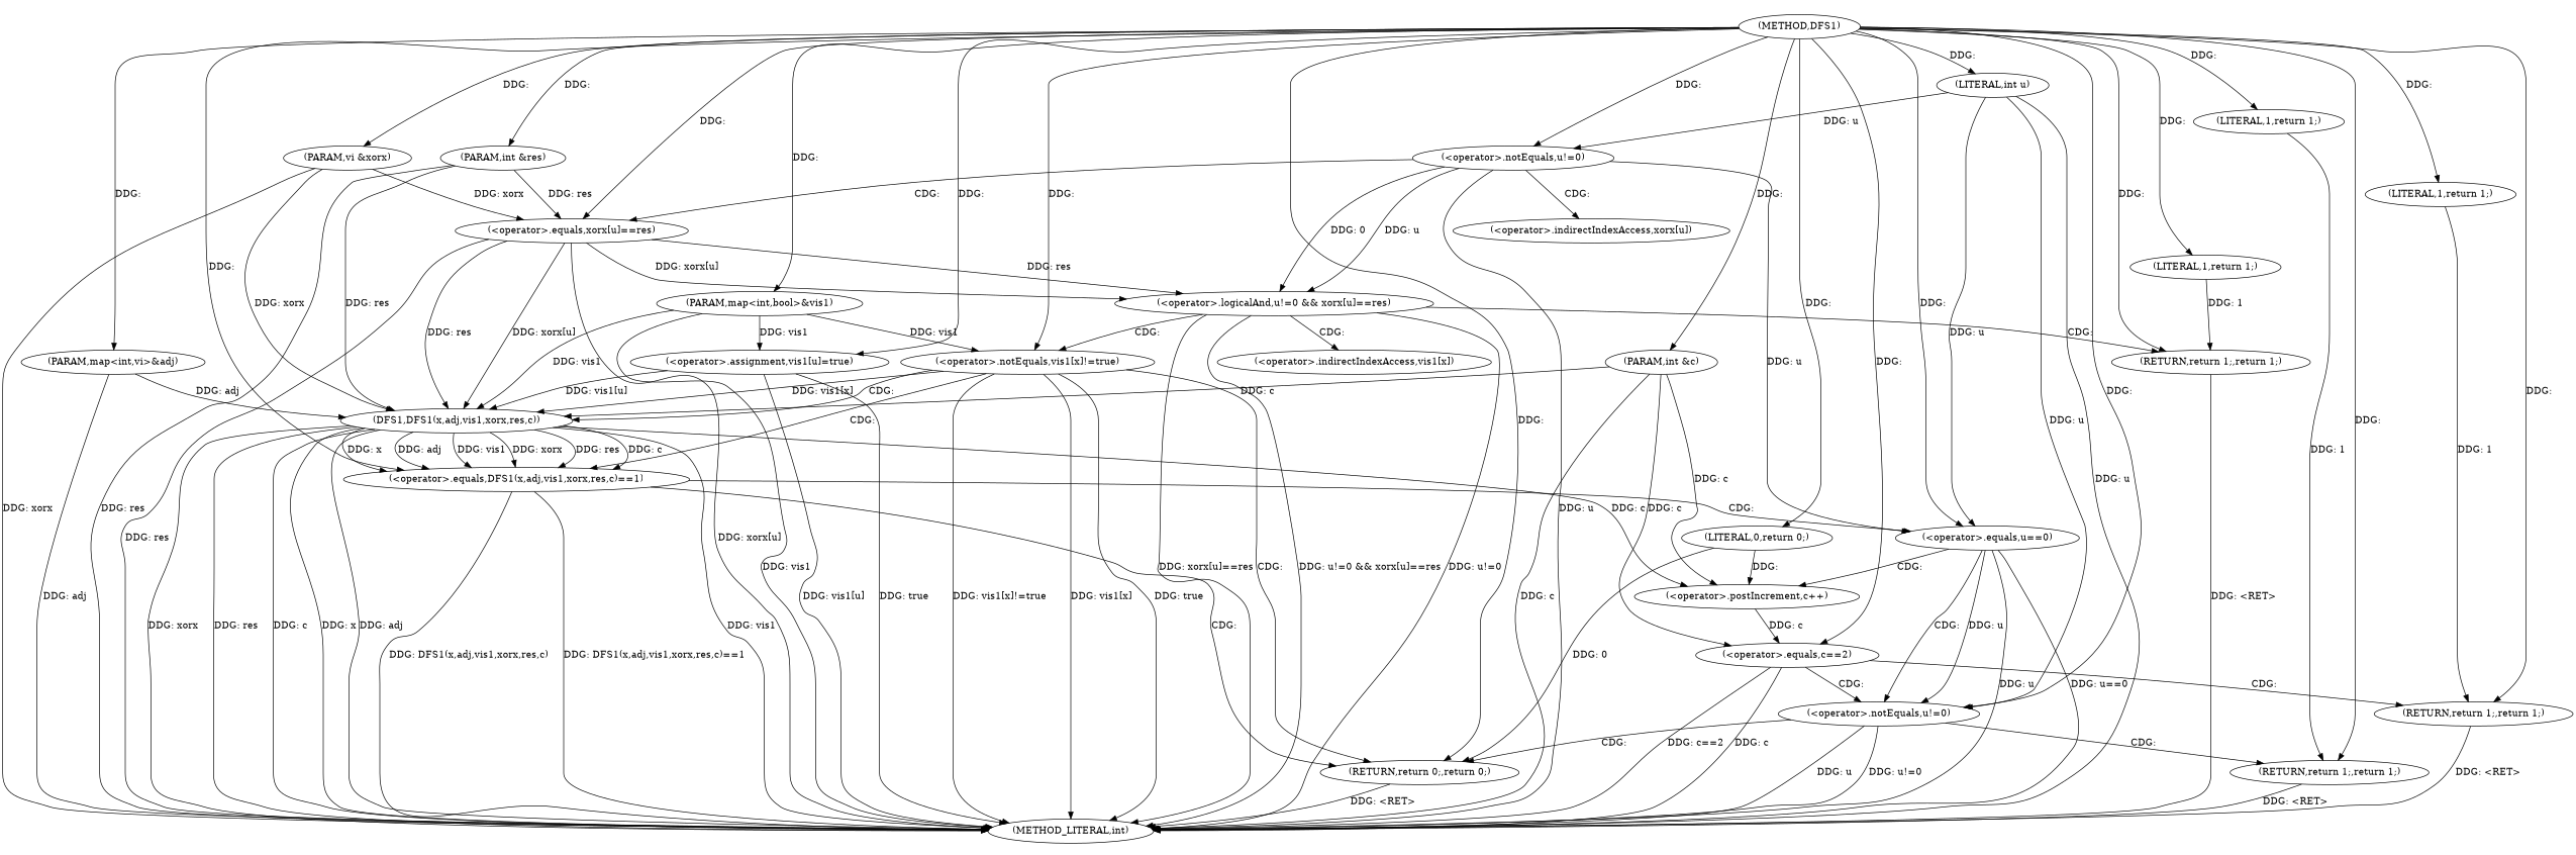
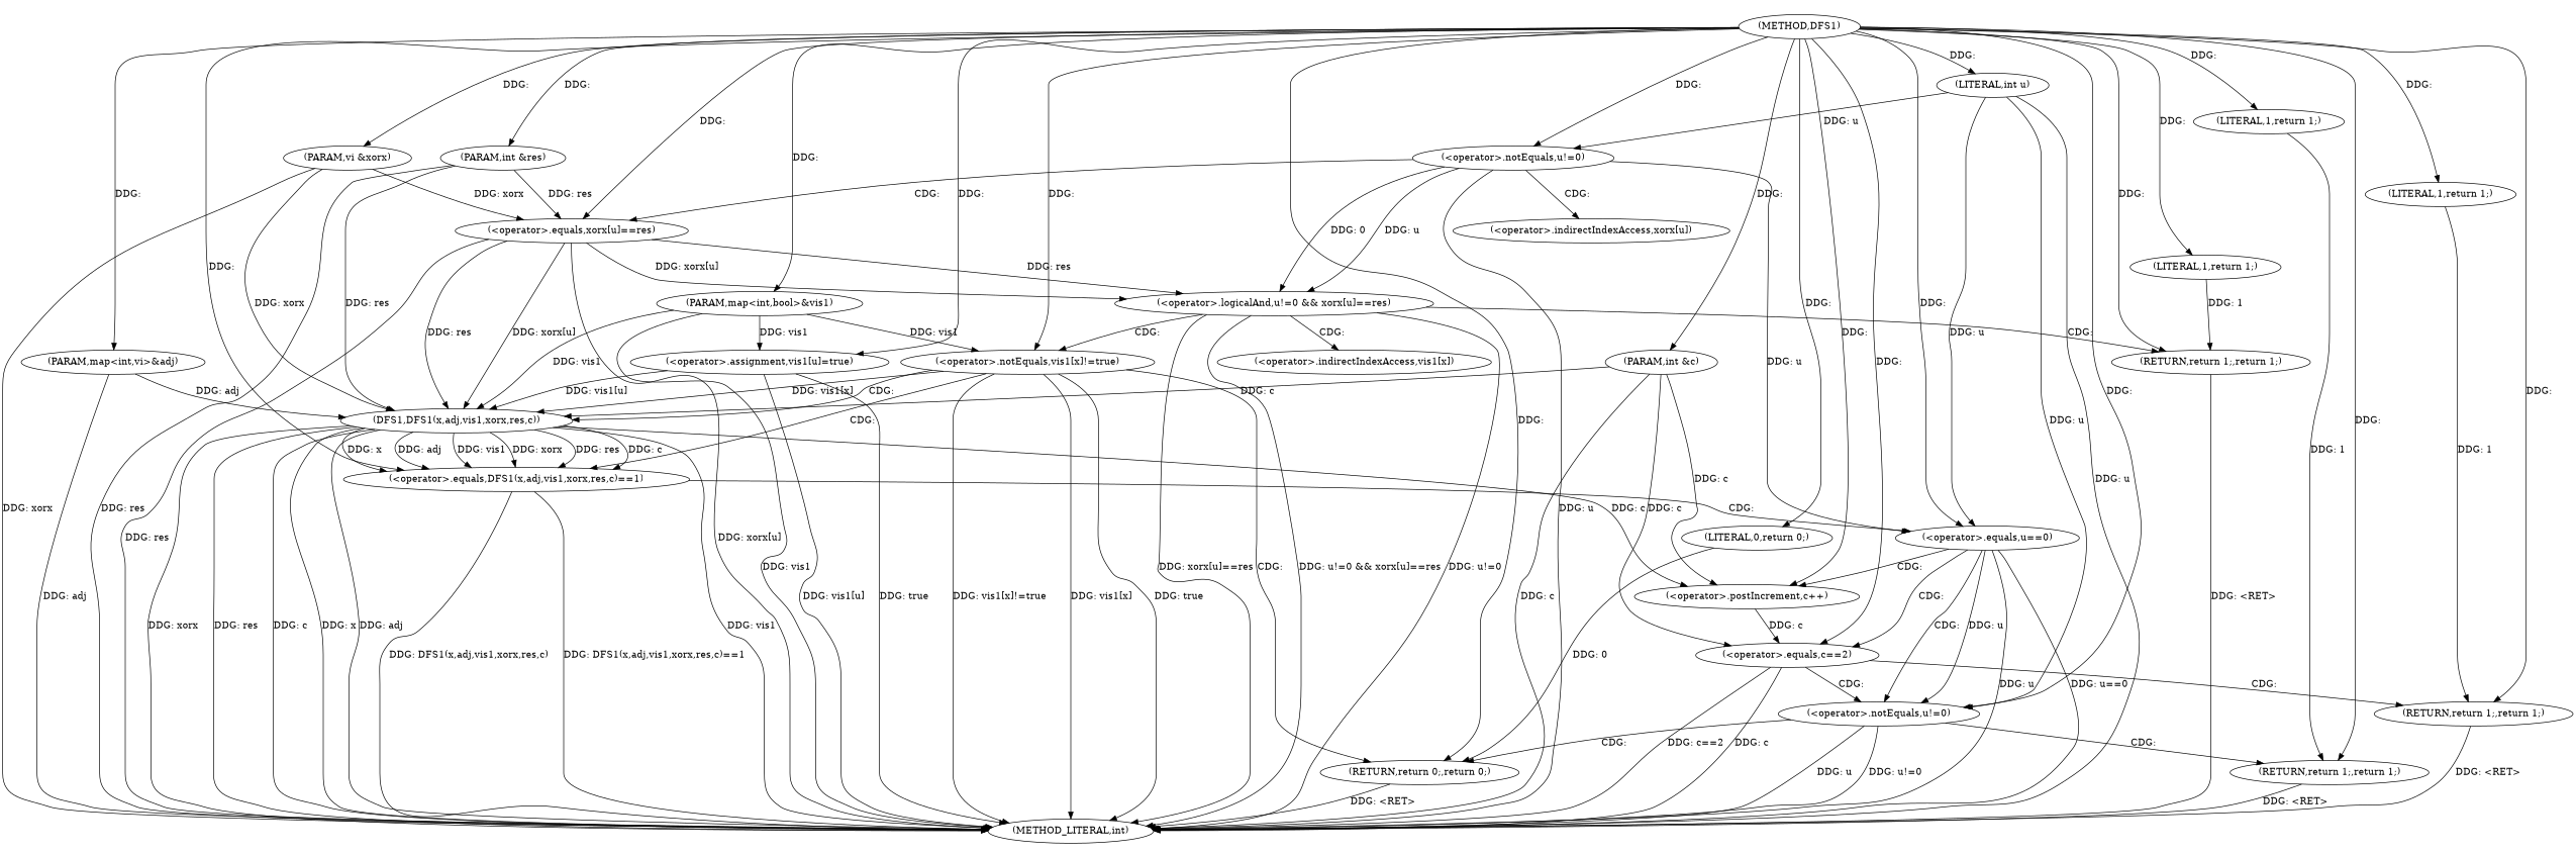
  digraph {
    n1 [label="(METHOD,DFS1)"]
    n2 [label="(LITERAL,int u)"]
    n3 [label="(PARAM,map<int,vi>&adj)"]
    n4 [label="(PARAM,map<int,bool>&vis1)"]
    n5 [label="(PARAM,vi &xorx)"]
    n6 [label="(PARAM,int &res)"]
    n7 [label="(PARAM,int &c)"]
    n8 [label="(<operator>.assignment,vis1[u]=true)"]
    n9 [label="(RETURN,return 0;,return 0;)"]
    n10 [label="(LITERAL,0,return 0;)"]
    n11 [label="(RETURN,return 1;,return 1;)"]
    n12 [label="(<operator>.notEquals,vis1[x]!=true)"]
    n13 [label="(<operator>.notEquals,u!=0)"]
    n14 [label="(<operator>.equals,xorx[u]==res)"]
    n15 [label="(LITERAL,1,return 1;)"]
    n16 [label="(<operator>.equals,DFS1(x,adj,vis1,xorx,res,c)==1)"]
    n17 [label="(<operator>.equals,u==0)"]
    n18 [label="(<operator>.notEquals,u!=0)"]
    n19 [label="(RETURN,return 1;,return 1;)"]
    n20 [label="(<operator>.postIncrement,c++)"]
    n21 [label="(LITERAL,1,return 1;)"]
    n22 [label="(<operator>.equals,c==2)"]
    n23 [label="(RETURN,return 1;,return 1;)"]
    n24 [label="(LITERAL,1,return 1;)"]
    n25 [label="(METHOD_LITERAL,int)"]
    n26 [label="(DFS1,DFS1(x,adj,vis1,xorx,res,c))"]
    n27 [label="(<operator>.logicalAnd,u!=0 && xorx[u]==res)"]
    n28 [label="(<operator>.indirectIndexAccess,xorx[u])"]
    n29 [label="(<operator>.indirectIndexAccess,vis1[x])"]
    n1 -> n2 [label="DDG: "]
    n1 -> n3 [label="DDG: "]
    n1 -> n4 [label="DDG: "]
    n1 -> n5 [label="DDG: "]
    n1 -> n6 [label="DDG: "]
    n1 -> n7 [label="DDG: "]
    n1 -> n8 [label="DDG: "]
    n1 -> n9 [label="DDG: "]
    n1 -> n10 [label="DDG: "]
    n1 -> n11 [label="DDG: "]
    n1 -> n12 [label="DDG: "]
    n1 -> n13 [label="DDG: "]
    n1 -> n14 [label="DDG: "]
    n1 -> n15 [label="DDG: "]
    n1 -> n16 [label="DDG: "]
    n1 -> n17 [label="DDG: "]
    n1 -> n18 [label="DDG: "]
    n1 -> n19 [label="DDG: "]
-   n10 -> n20 [label="DDG: "]
+   n1 -> n20 [label="DDG: "]
    n1 -> n21 [label="DDG: "]
    n1 -> n22 [label="DDG: "]
    n1 -> n23 [label="DDG: "]
    n1 -> n24 [label="DDG: "]
    n2 -> n13 [label="DDG: u"]
    n2 -> n17 [label="DDG: u"]
    n2 -> n18 [label="DDG: u"]
    n2 -> n25 [label="DDG: u"]
    n3 -> n25 [label="DDG: adj"]
    n3 -> n26 [label="DDG: adj"]
    n4 -> n8 [label="DDG: vis1"]
    n4 -> n12 [label="DDG: vis1"]
    n4 -> n25 [label="DDG: vis1"]
    n4 -> n26 [label="DDG: vis1"]
    n5 -> n14 [label="DDG: xorx"]
    n5 -> n25 [label="DDG: xorx"]
    n5 -> n26 [label="DDG: xorx"]
    n6 -> n14 [label="DDG: res"]
    n6 -> n25 [label="DDG: res"]
    n6 -> n26 [label="DDG: res"]
    n7 -> n20 [label="DDG: c"]
    n7 -> n22 [label="DDG: c"]
    n7 -> n25 [label="DDG: c"]
    n7 -> n26 [label="DDG: c"]
    n8 -> n25 [label="DDG: vis1[u]"]
    n8 -> n25 [label="DDG: true"]
    n8 -> n26 [label="DDG: vis1[u]"]
    n9 -> n25 [label="DDG: <RET>"]
    n10 -> n9 [label="DDG: 0"]
    n11 -> n25 [label="DDG: <RET>"]
    n12 -> n9 [label="CDG: "]
    n12 -> n16 [label="CDG: "]
    n12 -> n25 [label="DDG: vis1[x]"]
    n12 -> n25 [label="DDG: true"]
    n12 -> n25 [label="DDG: vis1[x]!=true"]
    n12 -> n26 [label="DDG: vis1[x]"]
    n12 -> n26 [label="CDG: "]
    n13 -> n14 [label="CDG: "]
    n13 -> n17 [label="DDG: u"]
    n13 -> n25 [label="DDG: u"]
    n13 -> n27 [label="DDG: u"]
    n13 -> n27 [label="DDG: 0"]
    n13 -> n28 [label="CDG: "]
    n14 -> n25 [label="DDG: xorx[u]"]
    n14 -> n25 [label="DDG: res"]
    n14 -> n26 [label="DDG: res"]
    n14 -> n26 [label="DDG: xorx[u]"]
    n14 -> n27 [label="DDG: xorx[u]"]
    n14 -> n27 [label="DDG: res"]
    n15 -> n11 [label="DDG: 1"]
-   n16 -> n9 [label="CDG: "]
    n16 -> n17 [label="CDG: "]
    n16 -> n25 [label="DDG: DFS1(x,adj,vis1,xorx,res,c)"]
    n16 -> n25 [label="DDG: DFS1(x,adj,vis1,xorx,res,c)==1"]
    n17 -> n18 [label="DDG: u"]
    n17 -> n18 [label="CDG: "]
    n17 -> n20 [label="CDG: "]
+   n17 -> n22 [label="CDG: "]
    n17 -> n25 [label="DDG: u"]
    n17 -> n25 [label="DDG: u==0"]
    n18 -> n9 [label="CDG: "]
    n18 -> n19 [label="CDG: "]
    n18 -> n25 [label="DDG: u"]
    n18 -> n25 [label="DDG: u!=0"]
    n19 -> n25 [label="DDG: <RET>"]
    n20 -> n22 [label="DDG: c"]
    n21 -> n19 [label="DDG: 1"]
    n22 -> n18 [label="CDG: "]
    n22 -> n23 [label="CDG: "]
    n22 -> n25 [label="DDG: c"]
    n22 -> n25 [label="DDG: c==2"]
    n23 -> n25 [label="DDG: <RET>"]
    n24 -> n23 [label="DDG: 1"]
    n26 -> n16 [label="DDG: res"]
    n26 -> n16 [label="DDG: c"]
    n26 -> n16 [label="DDG: x"]
    n26 -> n16 [label="DDG: adj"]
    n26 -> n16 [label="DDG: vis1"]
    n26 -> n16 [label="DDG: xorx"]
    n26 -> n20 [label="DDG: c"]
    n26 -> n25 [label="DDG: x"]
    n26 -> n25 [label="DDG: adj"]
    n26 -> n25 [label="DDG: vis1"]
    n26 -> n25 [label="DDG: xorx"]
    n26 -> n25 [label="DDG: res"]
    n26 -> n25 [label="DDG: c"]
    n27 -> n11 [label="CDG: "]
    n27 -> n12 [label="CDG: "]
    n27 -> n25 [label="DDG: u!=0"]
    n27 -> n25 [label="DDG: xorx[u]==res"]
    n27 -> n25 [label="DDG: u!=0 && xorx[u]==res"]
    n27 -> n29 [label="CDG: "]
  }
